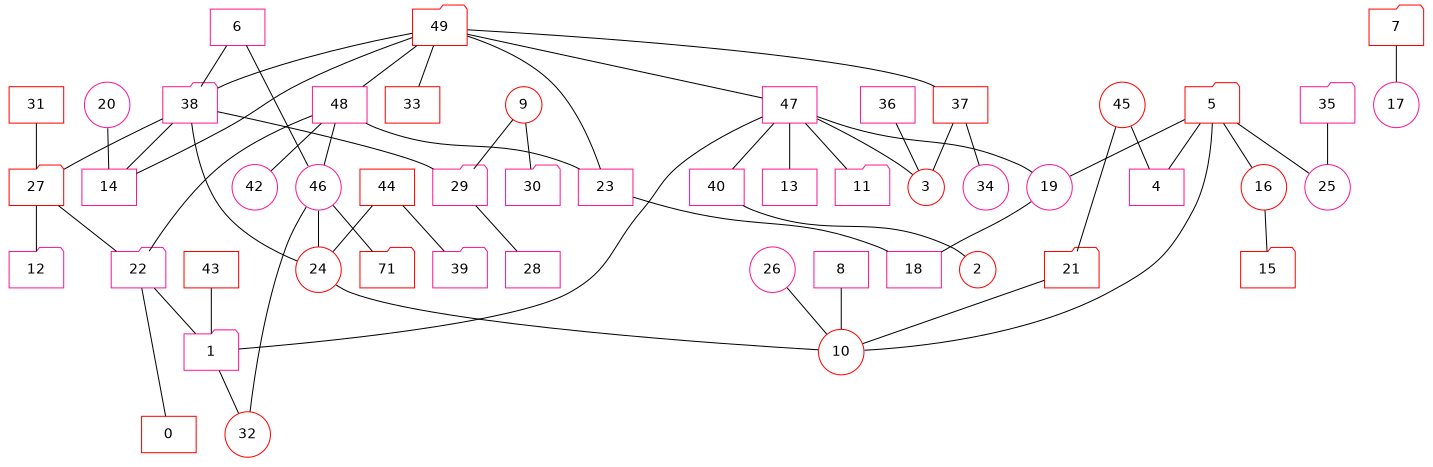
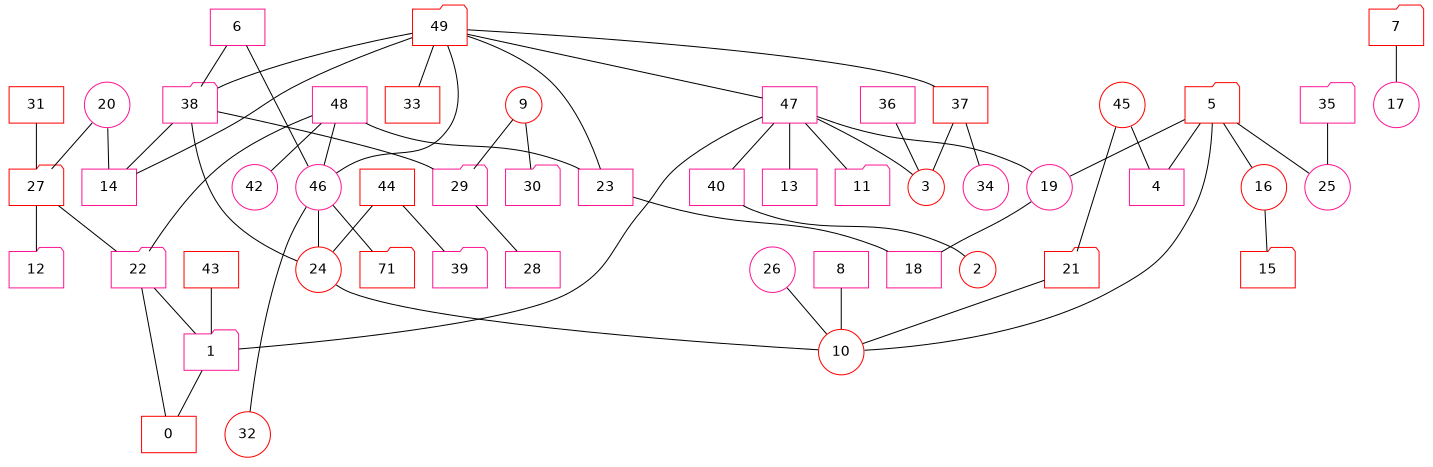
  digraph {
    fontname="DejaVu Sans"
    node [color=deeppink fontname="DejaVu Sans" shape=box]
    edge [color=black dir=none fontname="DejaVu Sans"]
    43 [color=red]
    1 [shape=folder]
    0 [color=red]
    22 [shape=folder]
    26 [shape=circle]
    10 [color=red shape=circle]
    37 [color=red]
    34 [shape=circle]
    3 [color=red shape=circle]
    40
    2 [color=red shape=circle]
    5 [color=red shape=folder]
    4
    25 [shape=circle]
    16 [color=red shape=circle]
    19 [shape=circle]
    15 [color=red shape=folder]
    7 [color=red shape=folder]
    17 [shape=circle]
    18
    35 [shape=folder]
    27 [color=red shape=folder]
    12 [shape=folder]
    29 [shape=folder]
    28
    20 [shape=circle]
    14
    24 [color=red shape=circle]
    44 [color=red]
    39 [shape=folder]
    49 [color=red shape=folder]
    33 [color=red]
    48
    23
    47
    38 [shape=folder]
    42 [shape=circle]
    46 [shape=circle]
    11 [shape=folder]
    13
    8
    21 [color=red shape=folder]
    36
    9 [color=red shape=circle]
    30 [shape=folder]
    n46 [color=red label=71 shape=folder]
    32 [color=red shape=circle]
    6
    45 [color=red shape=circle]
    31 [color=red]
    subgraph sub_1 {
      43
      1
      0
      22
      26
      10
      37
      34
      3
      40
      2
      5
      4
      25
      16
      19
      15
      7
      17
      18
      35
      27
      12
      29
      28
      20
      14
      24
      44
      39
      49
      33
      48
      23
      47
      38
      42
      46
      11
      13
      8
      21
      36
      9
      30
      n46
      32
      6
      45
      31
    }
    43 -> 1
-   1 -> 32
+   1 -> 0
    22 -> 1
    22 -> 0
    26 -> 10
    37 -> 34
    37 -> 3
    40 -> 2
    5 -> 10
    5 -> 4
    5 -> 25
    5 -> 16
    5 -> 19
    16 -> 15
    19 -> 18
    7 -> 17
    35 -> 25
    27 -> 22
    27 -> 12
    29 -> 28
    20 -> 14
    24 -> 10
    44 -> 24
    44 -> 39
    49 -> 37
    49 -> 14
    49 -> 33
-   49 -> 48
+   49 -> 46
    49 -> 23
    49 -> 47
    49 -> 38
    48 -> 22
    48 -> 23
    48 -> 42
    48 -> 46
    23 -> 18
    47 -> 1
    47 -> 3
    47 -> 40
    47 -> 19
    47 -> 11
    47 -> 13
-   38 -> 27
+   20 -> 27
    38 -> 29
    38 -> 14
    38 -> 24
    46 -> 24
    46 -> n46
    46 -> 32
    8 -> 10
    21 -> 10
    36 -> 3
    9 -> 29
    9 -> 30
    6 -> 38
    6 -> 46
    45 -> 4
    45 -> 21
    31 -> 27
  }
